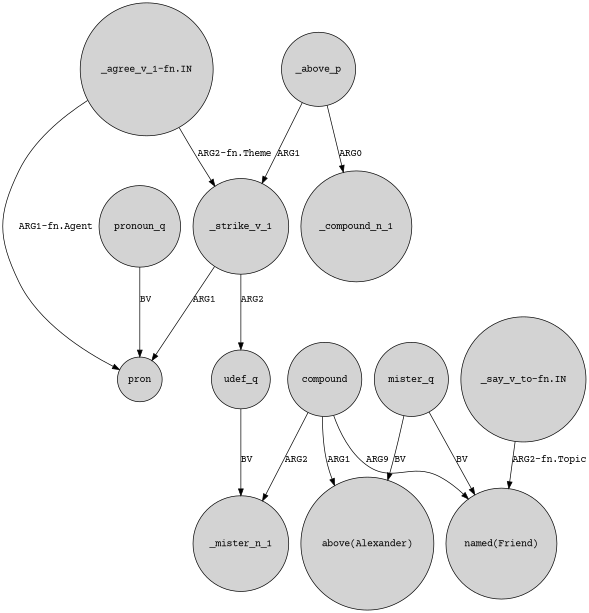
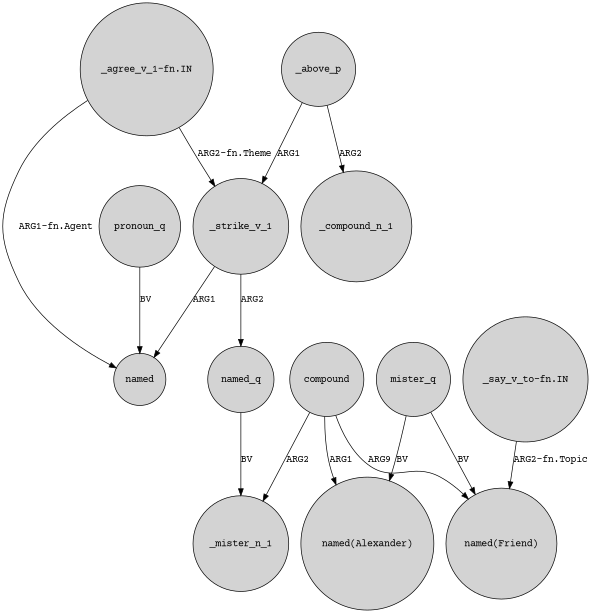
  digraph {
    fontname="Courier Prime"
    node [fontname="Courier Prime" shape=circle style=filled]
    edge [fontname="Courier Prime"]
    "_agree_v_1-fn.IN"
-   pron
+   pron [label=named]
    _strike_v_1
-   udef_q
+   udef_q [label=named_q]
    _mister_n_1
    compound
-   "named(Alexander)" [label="above(Alexander)"]
+   "named(Alexander)"
    "named(Friend)"
    n9 [label=mister_q]
    n10 [label=_compound_n_1]
    "_say_v_to-fn.IN"
    _above_p
    pronoun_q
    "_agree_v_1-fn.IN" -> pron [label="ARG1-fn.Agent"]
    "_agree_v_1-fn.IN" -> _strike_v_1 [label="ARG2-fn.Theme"]
    _strike_v_1 -> pron [label=ARG1]
    _strike_v_1 -> udef_q [label=ARG2]
    udef_q -> _mister_n_1 [label=BV]
    compound -> _mister_n_1 [label=ARG2]
    compound -> "named(Alexander)" [label=ARG1]
    compound -> "named(Friend)" [label=ARG9]
    n9 -> "named(Alexander)" [label=BV]
    n9 -> "named(Friend)" [label=BV]
    "_say_v_to-fn.IN" -> "named(Friend)" [label="ARG2-fn.Topic"]
    _above_p -> _strike_v_1 [label=ARG1]
-   _above_p -> n10 [label=ARG0]
+   _above_p -> n10 [label=ARG2]
    pronoun_q -> pron [label=BV]
  }
